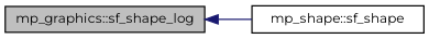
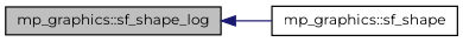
  digraph {
    rankdir=LR
    fontname=Montserrat
    node [color=black fontname=Montserrat fontsize=10 shape=record style=filled]
    n1 [fillcolor=grey75 fontcolor=black height=0.2 label="mp_graphics::sf_shape_log" width=0.4]
-   n2 [fillcolor=white height=0.2 label="mp_shape::sf_shape" width=0.4]
+   n2 [fillcolor=white height=0.2 label="mp_graphics::sf_shape" width=0.4]
    n1 -> n2 [color=midnightblue dir=back fontname=Montserrat fontsize=10 labelfontname=Helvetica labelfontsize=10 style=solid]
  }
